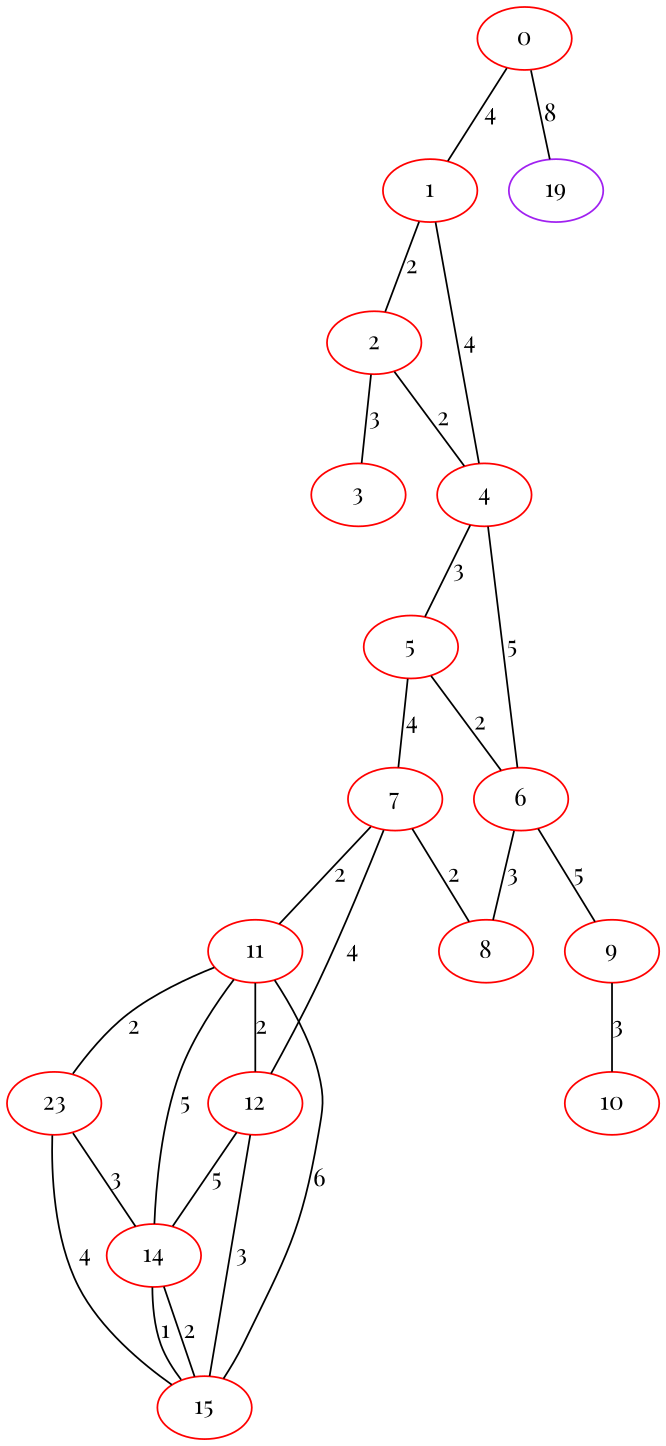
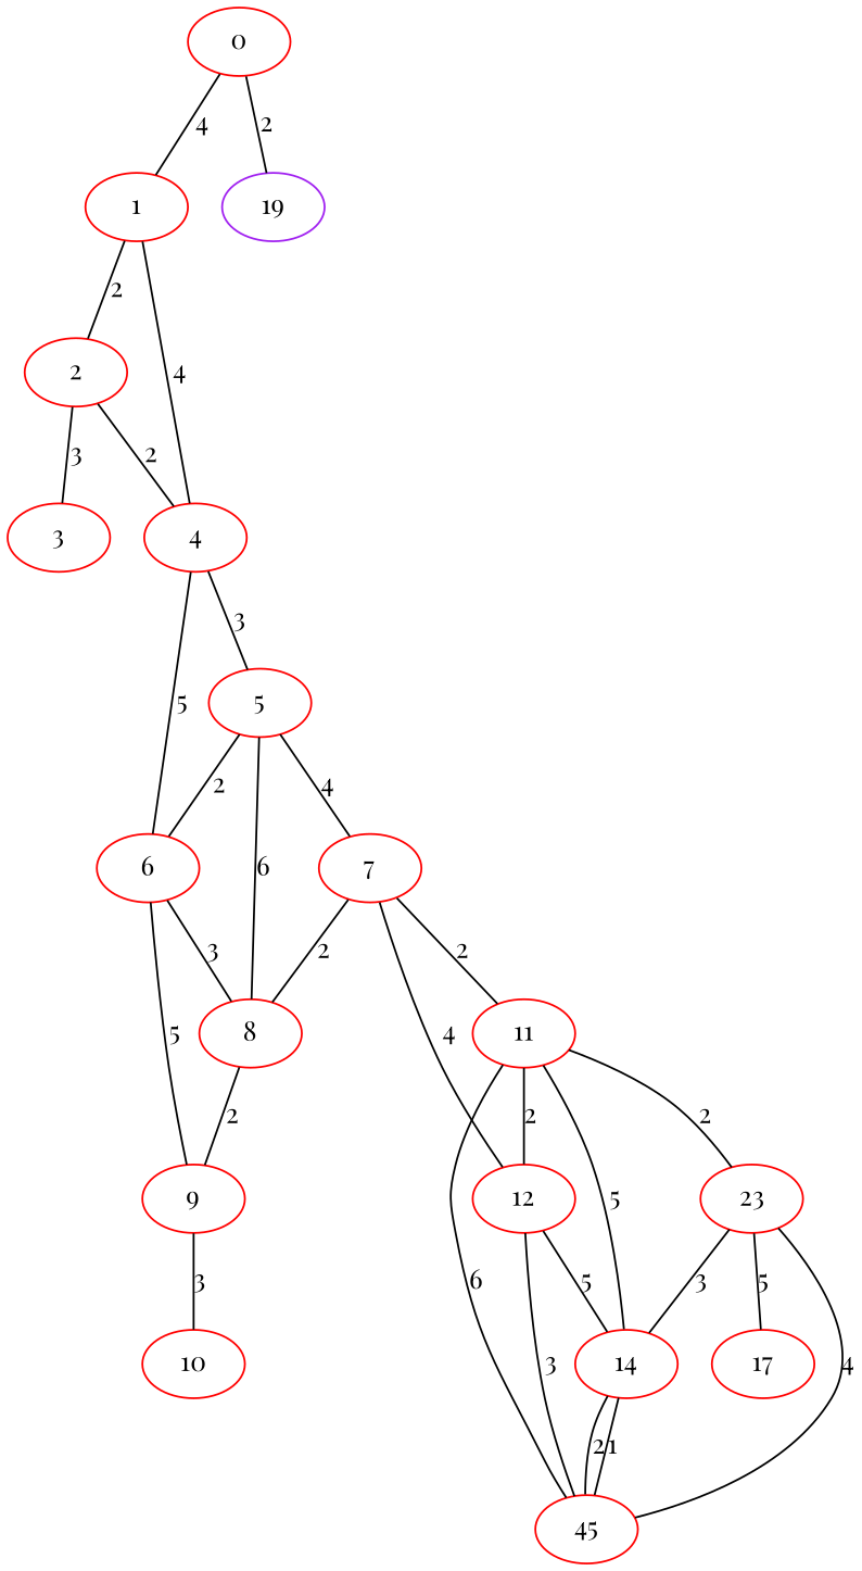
  graph {
    fontname="Playfair Display"
    node [color=red fontname="Playfair Display" weight=1]
    edge [fontname="Playfair Display"]
    0
    1
    19 [color=purple weight=4]
    2
    4
    3
    5
    6
    7
    8
    9
    11
    12
    10
    n15 [label=23]
    14
-   15
+   15 [label=45]
+   17
    0 -- 1 [label=4]
-   0 -- 19 [label=8]
+   0 -- 19 [label=2]
    1 -- 2 [label=2]
    1 -- 4 [label=4]
    2 -- 4 [label=2]
    2 -- 3 [label=3]
    4 -- 5 [label=3]
    4 -- 6 [label=5]
    5 -- 6 [label=2]
    5 -- 7 [label=4]
+   5 -- 8 [label=6]
    6 -- 8 [label=3]
    6 -- 9 [label=5]
    7 -- 8 [label=2]
    7 -- 11 [label=2]
    7 -- 12 [label=4]
+   8 -- 9 [label=2]
    9 -- 10 [label=3]
    11 -- 12 [label=2]
    11 -- n15 [label=2]
    11 -- 14 [label=5]
    11 -- 15 [label=6]
    12 -- 14 [label=5]
    12 -- 15 [label=3]
    n15 -- 14 [label=3]
    n15 -- 15 [label=4]
+   n15 -- 17 [label=5]
    14 -- 15 [label=2]
    14 -- 15 [label=1]
  }
